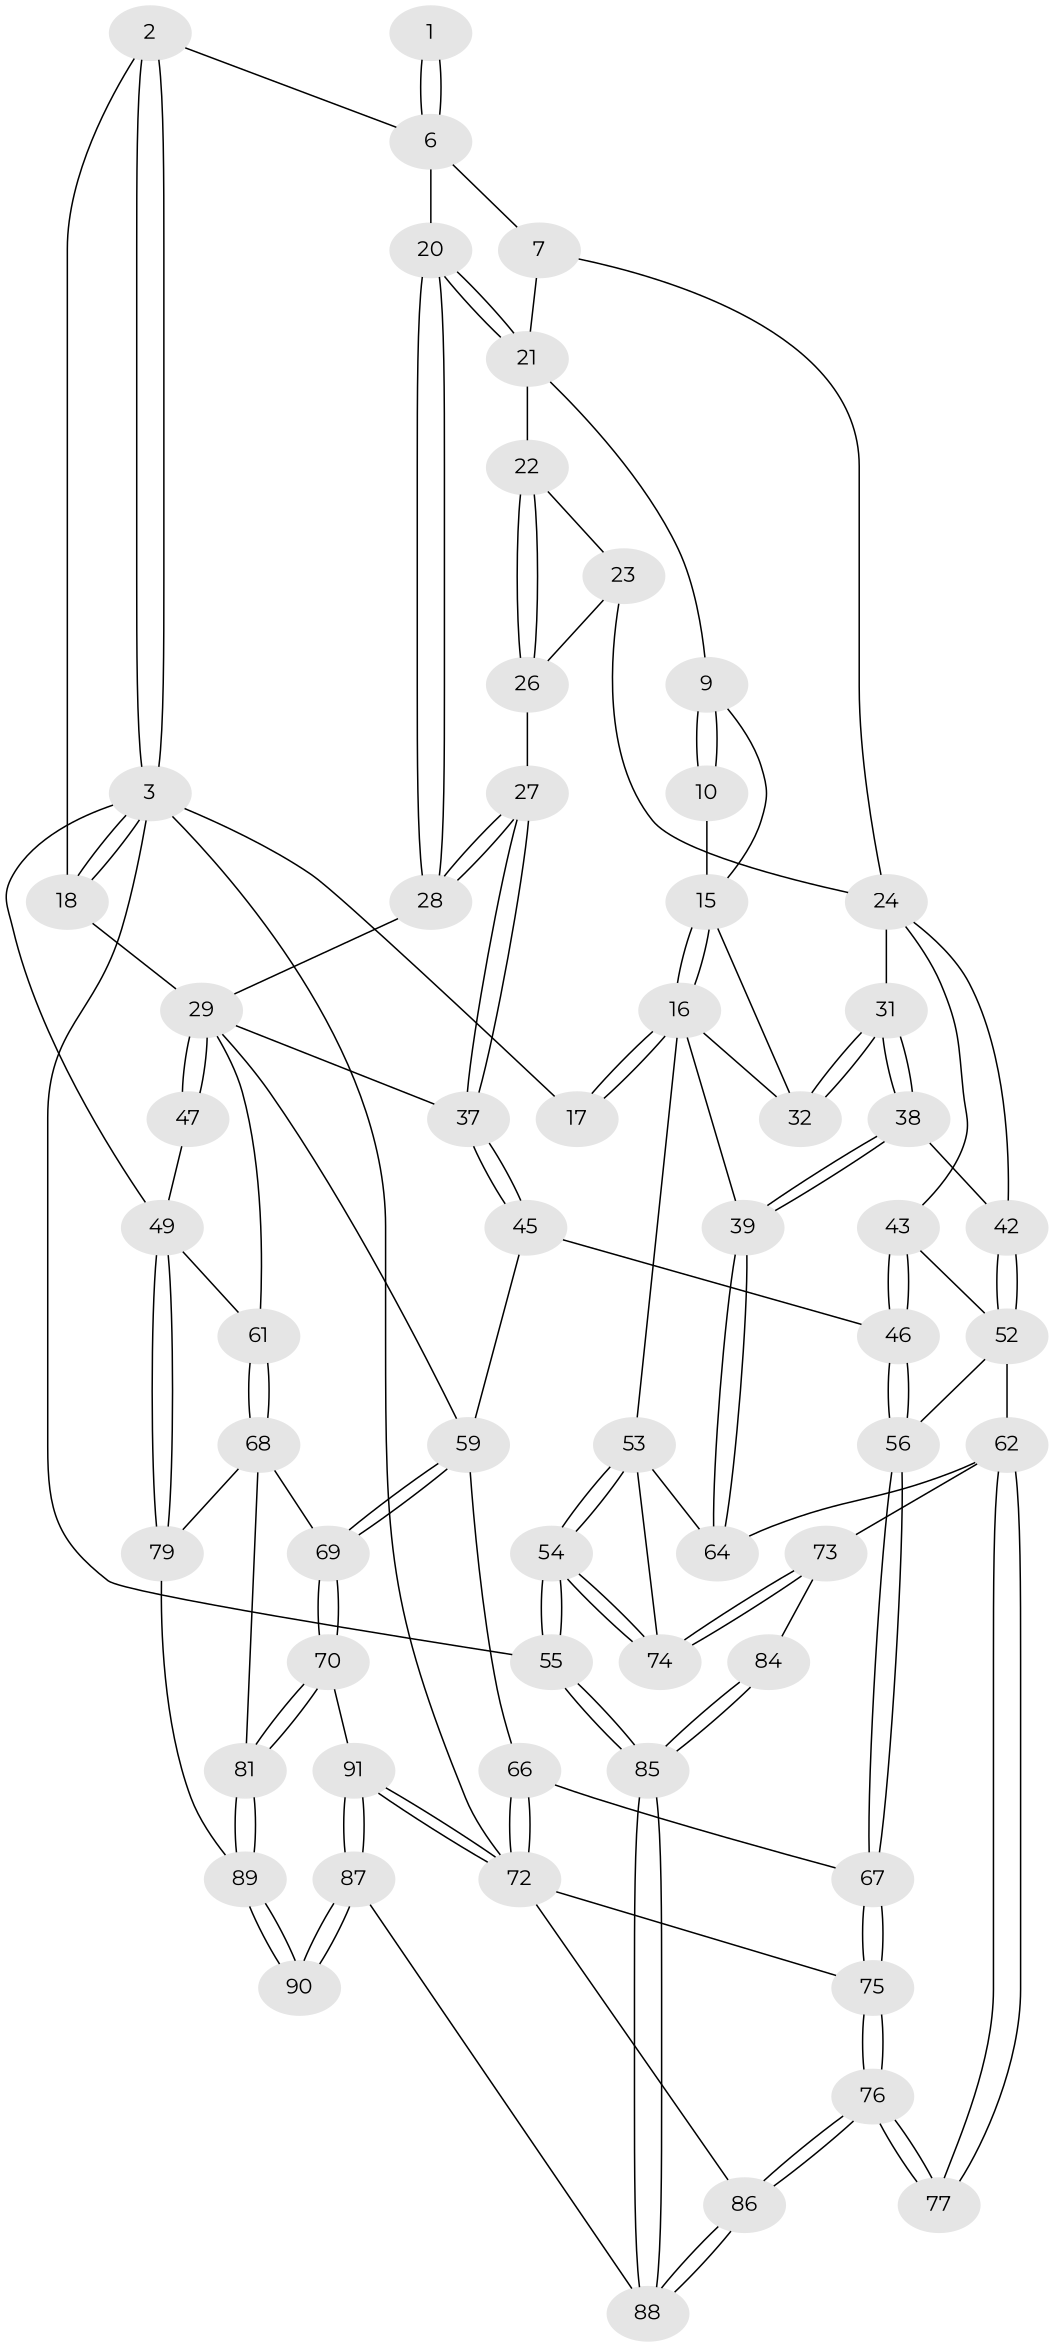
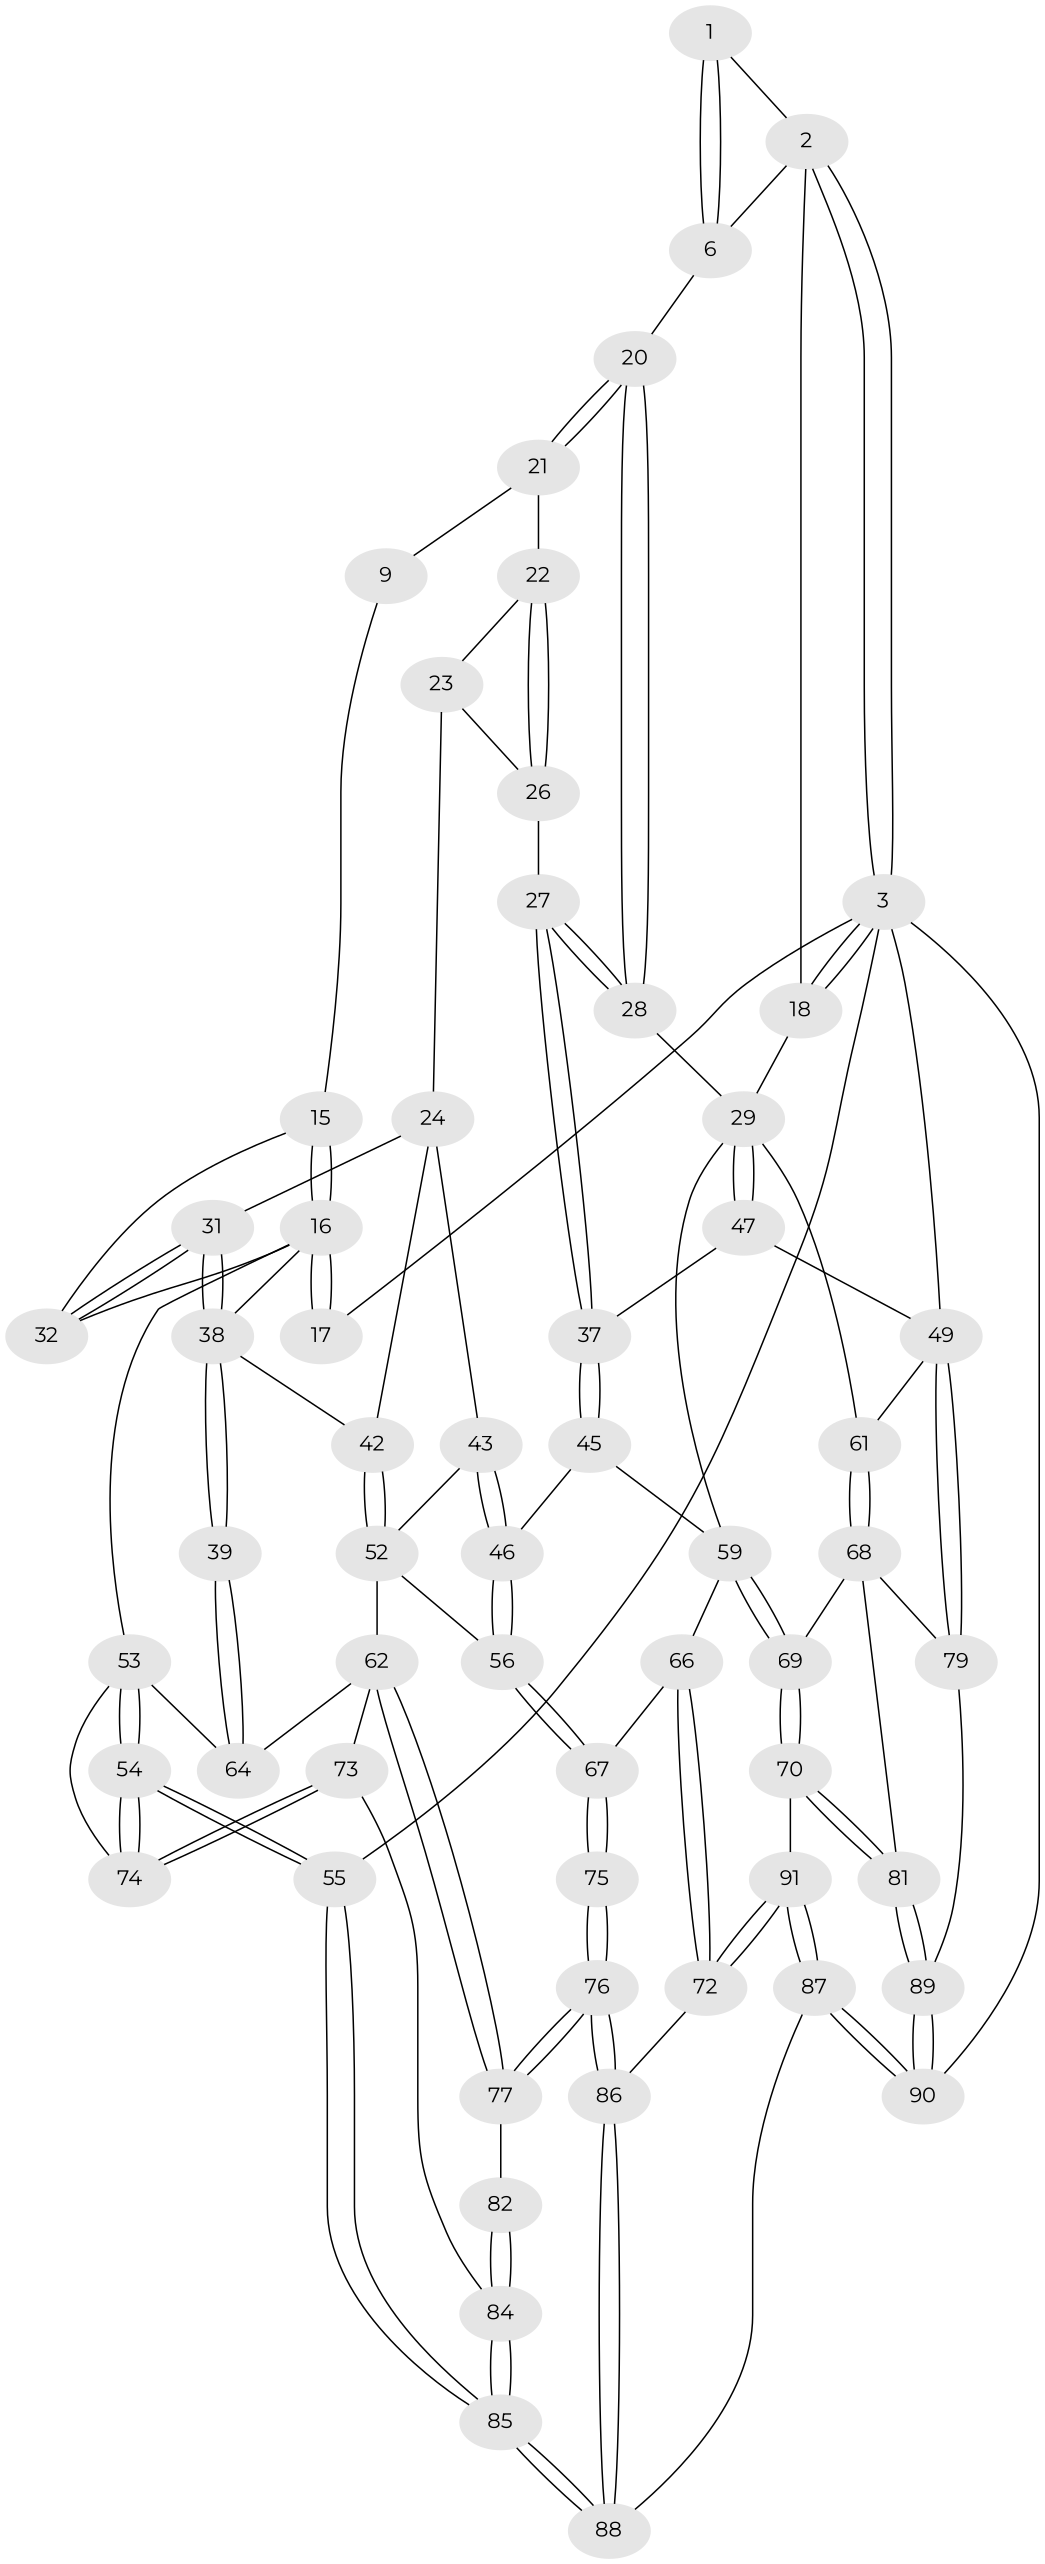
  graph {
    fontname=Montserrat
    node [color=gray90 fontname=Montserrat style=filled]
    edge [fontname=Montserrat]
    2 [super="+12"]
    1
    6 [super="+13"]
    3 [super="+48+4"]
    18
-   7 [super="+8"]
    20
    17
    49 [super="+50"]
    55
    90
    29 [super="+30"]
    61
    79
    85
    15 [super="+19"]
-   10
    21
    24 [super="+25+41"]
    28
    9
    22
    31
    42
    43 [super="+44"]
    16 [super="+33"]
    32
    39
    53 [super="+65"]
    64
    54
    74
    37
    47
    59 [super="+60"]
    23
    26 [super="+34"]
    27
    38
    52 [super="+57"]
    46
    45
    66
    69
    68 [super="+80"]
    56
    62 [super="+63"]
    67
    89
    73 [super="+83"]
    77
    88
    75
    72 [super="+78"]
    70
    81
    84
+   82
    86
    76
    n61 [label=91]
    87
    2 -- 6
    2 -- 3
    2 -- 3
    2 -- 18
+   1 -- 2
    1 -- 6
    1 -- 6
-   6 -- 7
    6 -- 20
    3 -- 18
    3 -- 18
    3 -- 17
    3 -- 49
    3 -- 55 [weight=2]
-   3 -- 72
+   3 -- 90
    18 -- 29
-   7 -- 21
-   7 -- 24
    20 -- 21
    20 -- 21
    20 -- 28
    20 -- 28
    49 -- 61
    49 -- 79
    49 -- 79
    55 -- 85
    55 -- 85
    29 -- 61
-   29 -- 37
+   47 -- 37
    29 -- 47 [weight=2]
    29 -- 47
    29 -- 59
    61 -- 68
    61 -- 68
    79 -- 89
    85 -- 88
    85 -- 88
    15 -- 16
    15 -- 16
    15 -- 32
-   10 -- 15
    21 -- 9
    21 -- 22
    24 -- 31
    24 -- 42
    24 -- 43
    28 -- 29
    9 -- 15
-   9 -- 10
-   9 -- 10
    22 -- 23
    22 -- 26
    22 -- 26
    31 -- 32
    31 -- 32
    31 -- 38
    31 -- 38
    42 -- 52
    42 -- 52
    43 -- 52
    43 -- 46
    43 -- 46
    16 -- 17 [weight=2]
    16 -- 17
    16 -- 32
-   16 -- 39
+   16 -- 38
    16 -- 53
    39 -- 64
    39 -- 64
    53 -- 64
    53 -- 54
    53 -- 54
    53 -- 74
    54 -- 55
    54 -- 55
    54 -- 74
    54 -- 74
    37 -- 45
    37 -- 45
    47 -- 49
    59 -- 66
    59 -- 69
    59 -- 69
    23 -- 24
    23 -- 26
    26 -- 27
    27 -- 28
    27 -- 28
    27 -- 37
    27 -- 37
    38 -- 42
    38 -- 39
    38 -- 39
    52 -- 56
    52 -- 62
    46 -- 56
    46 -- 56
    45 -- 59
    45 -- 46
    66 -- 67
    66 -- 72
    66 -- 72
    69 -- 70
    69 -- 70
    68 -- 79
    68 -- 69
    68 -- 81
    56 -- 67
    56 -- 67
    62 -- 64
    62 -- 73
    62 -- 77
    62 -- 77
    67 -- 75
    67 -- 75
    89 -- 90
    89 -- 90
    73 -- 74
    73 -- 74
    73 -- 84
+   77 -- 82
    75 -- 76
    75 -- 76
-   72 -- 75
    72 -- 86
    70 -- 81
    70 -- 81
    70 -- n61
    81 -- 89
    81 -- 89
    84 -- 85
    84 -- 85
+   82 -- 84
+   82 -- 84
    86 -- 88
    86 -- 88
    76 -- 77
    76 -- 77
    76 -- 86
    76 -- 86
    n61 -- 72
    n61 -- 72
    n61 -- 87
    n61 -- 87
    87 -- 90
    87 -- 90
    87 -- 88
  }
